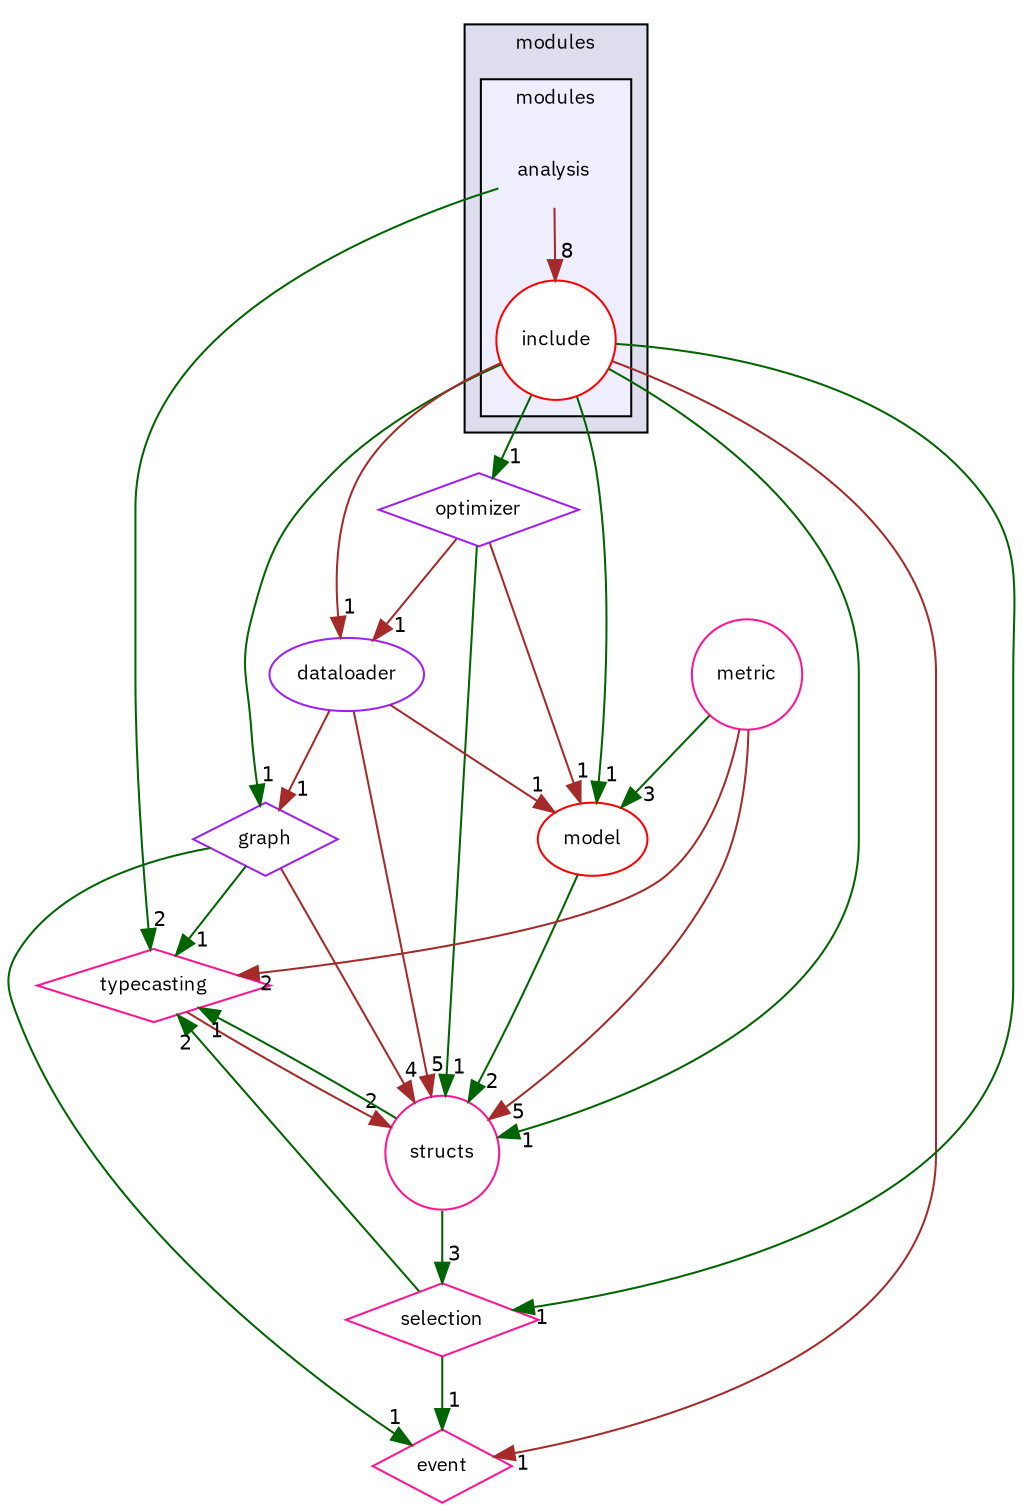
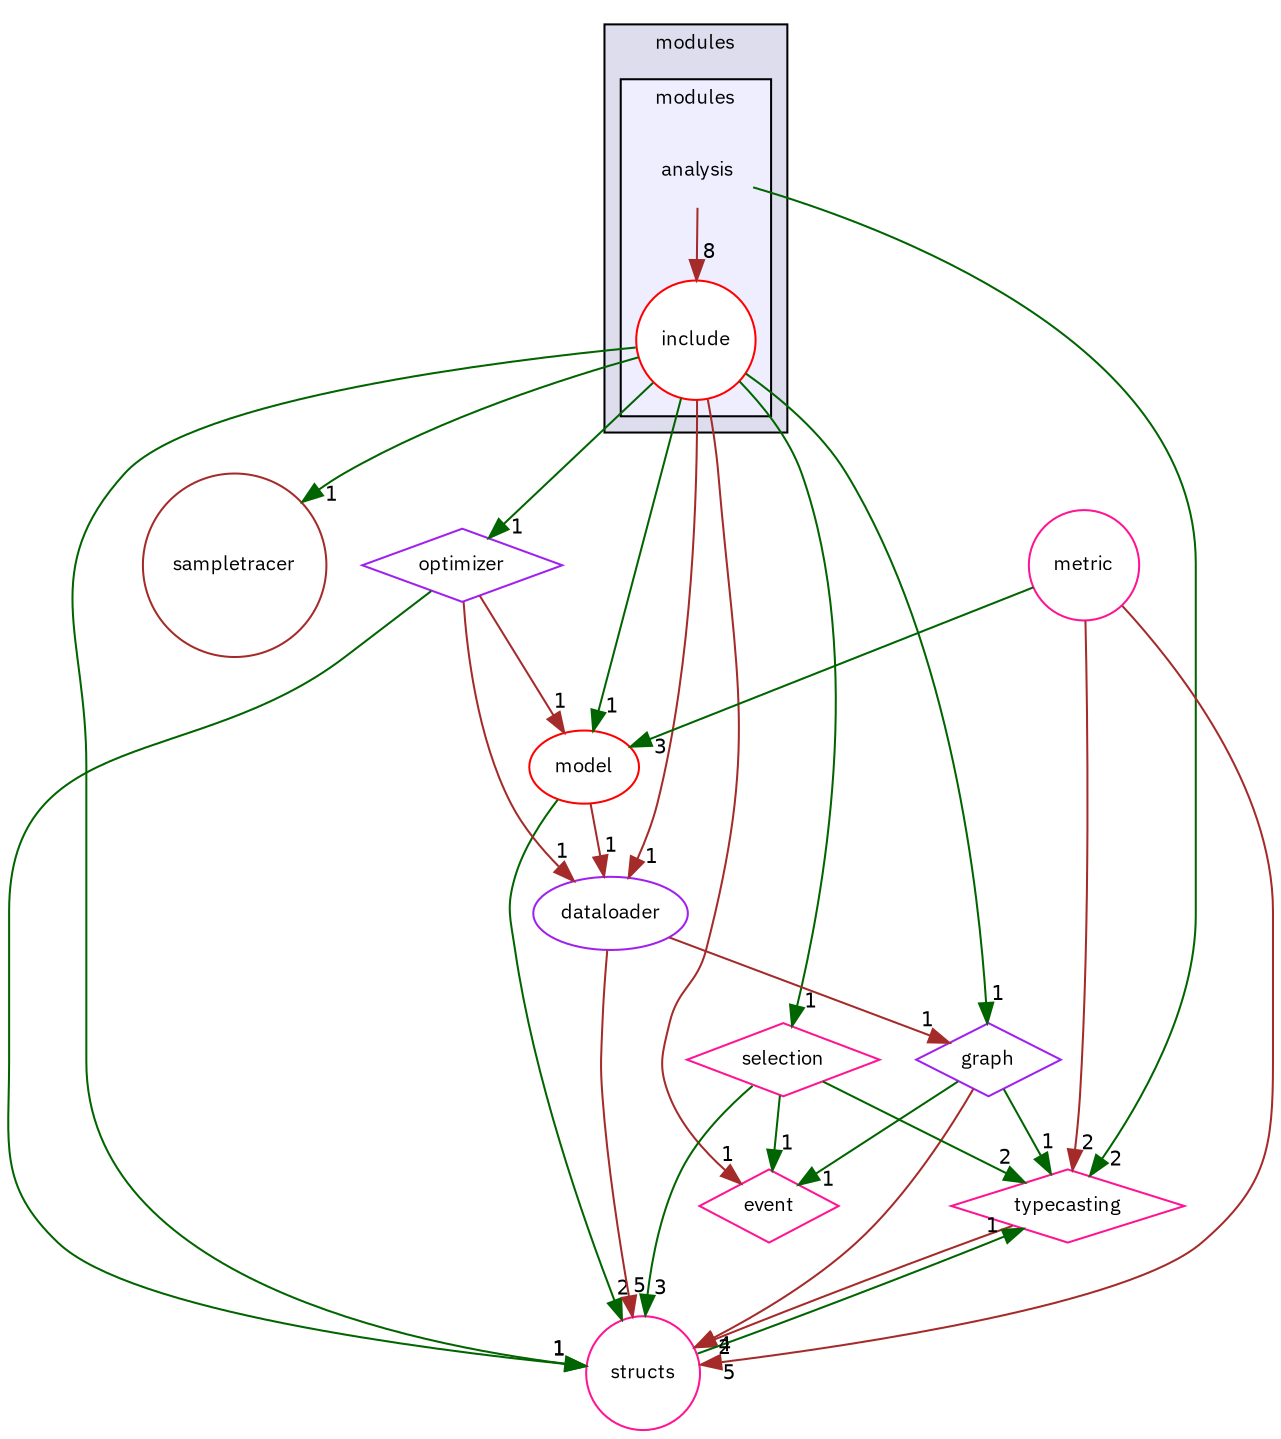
  digraph {
    compound=true
    fontname="IBM Plex Sans"
    node [color=deeppink fontname="IBM Plex Sans" fontsize=10 shape=diamond fillcolor=white style=filled]
    edge [color=darkgreen fontname="IBM Plex Sans" headlabel=1 labeldistance=1.5 labelfontname=Helvetica labelfontsize=10]
    n1 [color=purple label=analysis shape=plaintext fillcolor="" style=""]
    n2 [color=red label=include shape=circle]
    n3 [label=typecasting]
    n4 [color=red label=model shape=ellipse]
    n5 [color=purple label=optimizer]
    n6 [label=structs shape=circle]
    n7 [color=purple label="graph"]
    n8 [label=event]
+   n9 [color=brown label=sampletracer shape=circle]
    n10 [color=purple label=dataloader shape=ellipse]
    n11 [label=selection]
    n12 [label=metric shape=circle]
    subgraph cluster_1 {
      bgcolor="#ddddee"
      fontsize=10
      label=modules
      pencolor=black
      subgraph cluster_2 {
        bgcolor="#eeeeff"
        fontsize=10
        label=modules
        pencolor=black
        n1
        n2
      }
    }
    n1 -> n2 [color=brown headlabel=8]
    n1 -> n3 [headlabel=2]
    n2 -> n4
    n2 -> n5
    n2 -> n6
    n2 -> n7
    n2 -> n8 [color=brown]
+   n2 -> n9
    n2 -> n10 [color=brown]
    n2 -> n11
    n3 -> n6 [color=brown headlabel=2]
    n4 -> n6 [headlabel=2]
    n5 -> n4 [color=brown]
    n5 -> n6
    n5 -> n10 [color=brown]
    n6 -> n3
    n7 -> n3
    n7 -> n6 [color=brown headlabel=4]
    n7 -> n8
-   n10 -> n4 [color=brown]
+   n4 -> n10 [color=brown]
    n10 -> n6 [color=brown headlabel=5]
    n10 -> n7 [color=brown]
    n11 -> n3 [headlabel=2]
-   n6 -> n11 [headlabel=3]
+   n11 -> n6 [headlabel=3]
    n11 -> n8
    n12 -> n3 [color=brown headlabel=2]
    n12 -> n4 [headlabel=3]
    n12 -> n6 [color=brown headlabel=5]
  }
